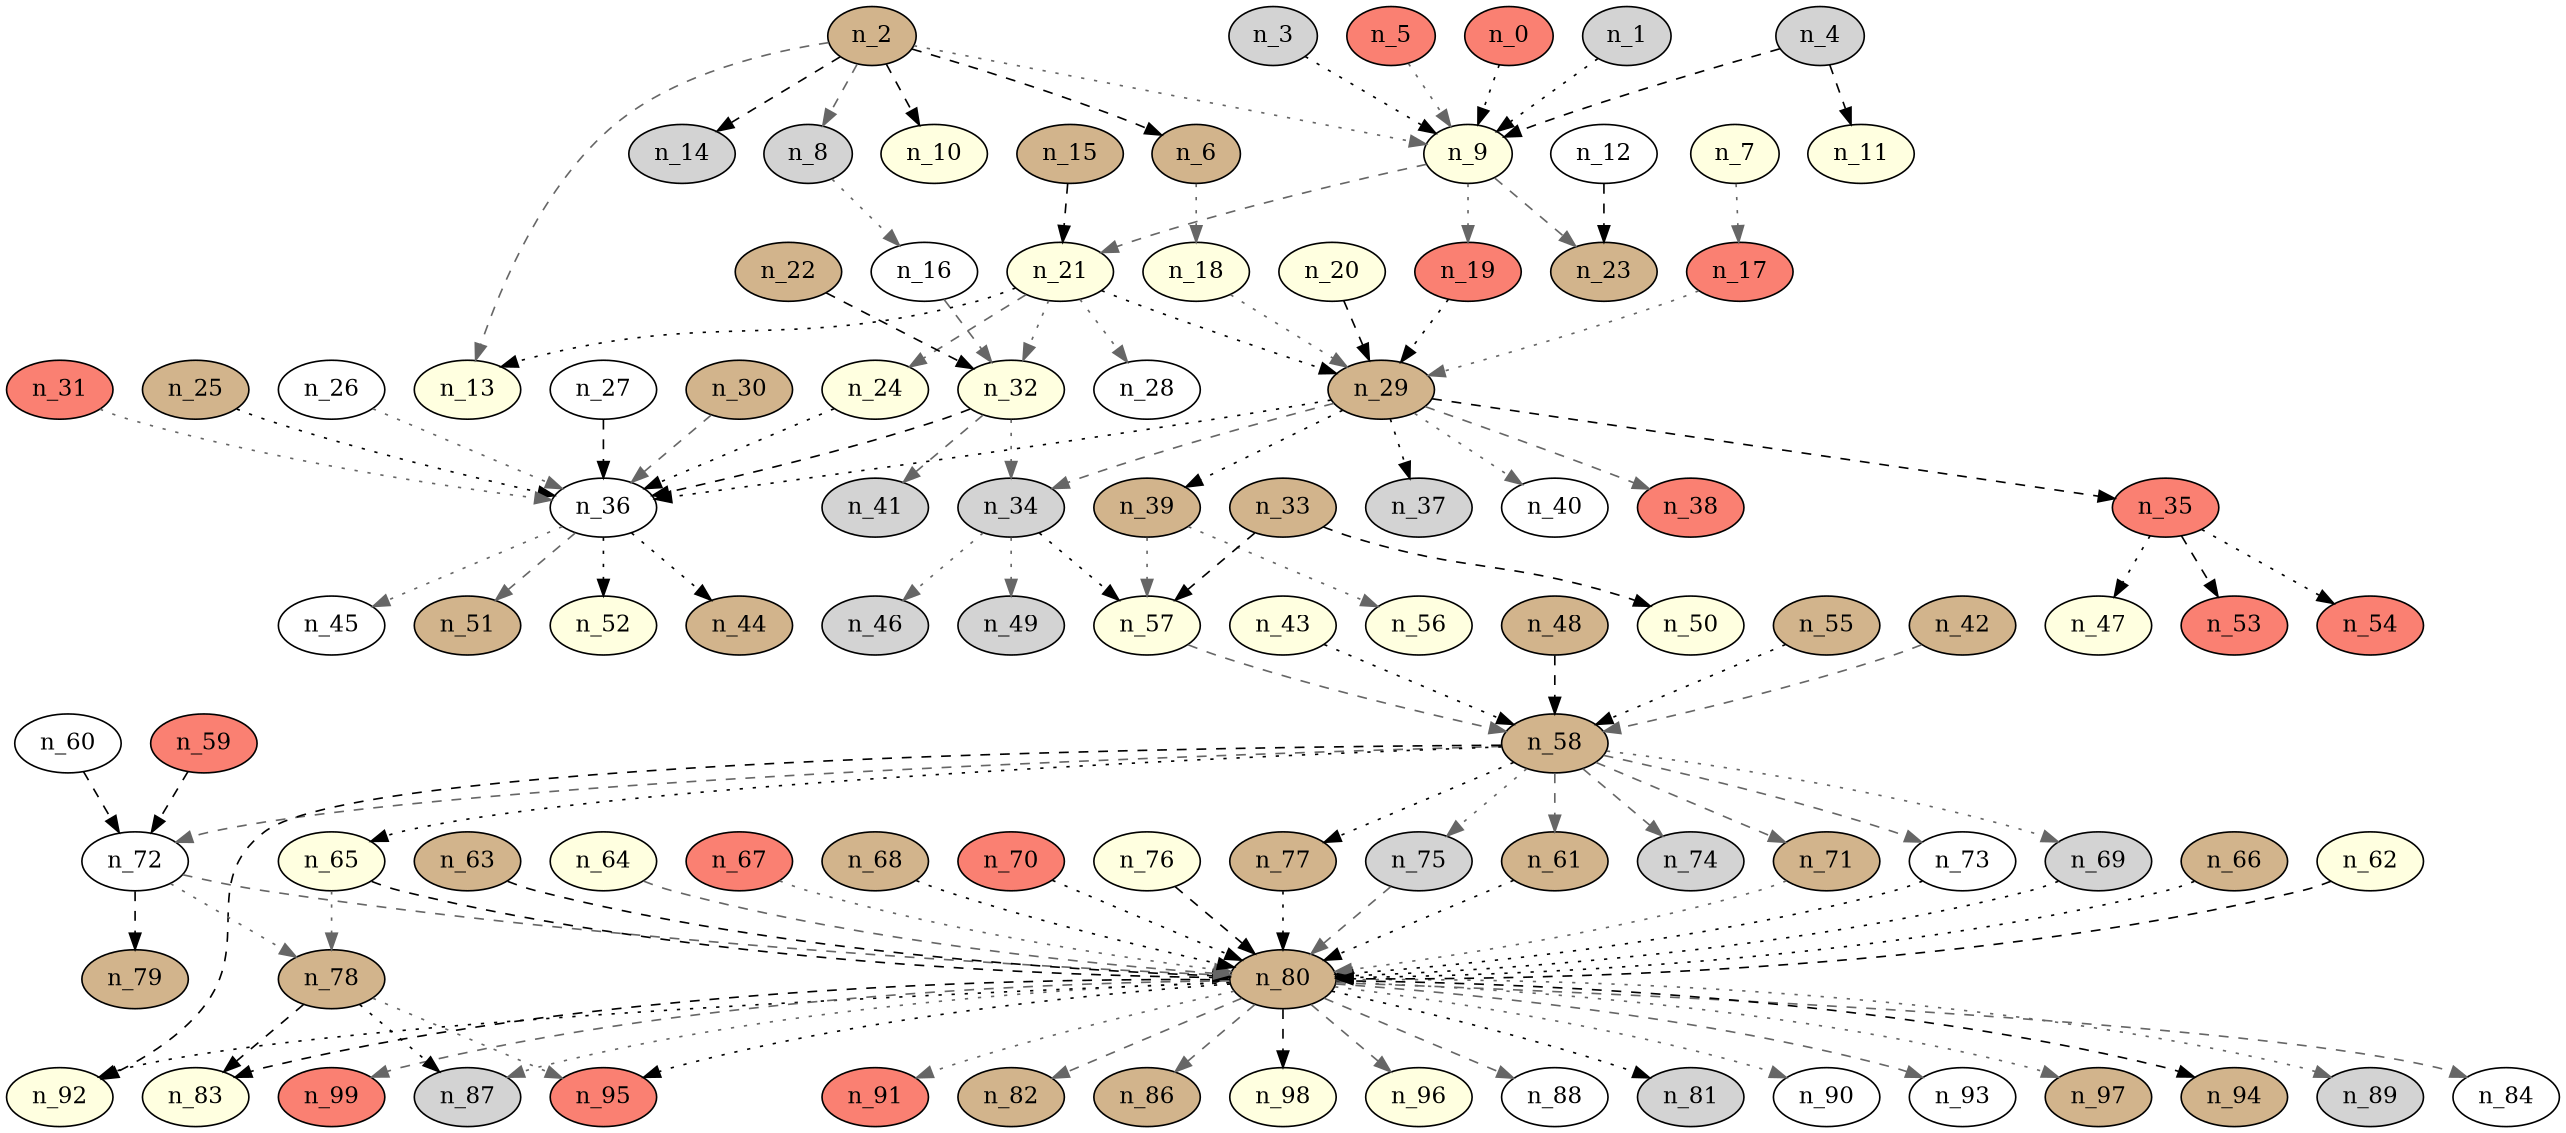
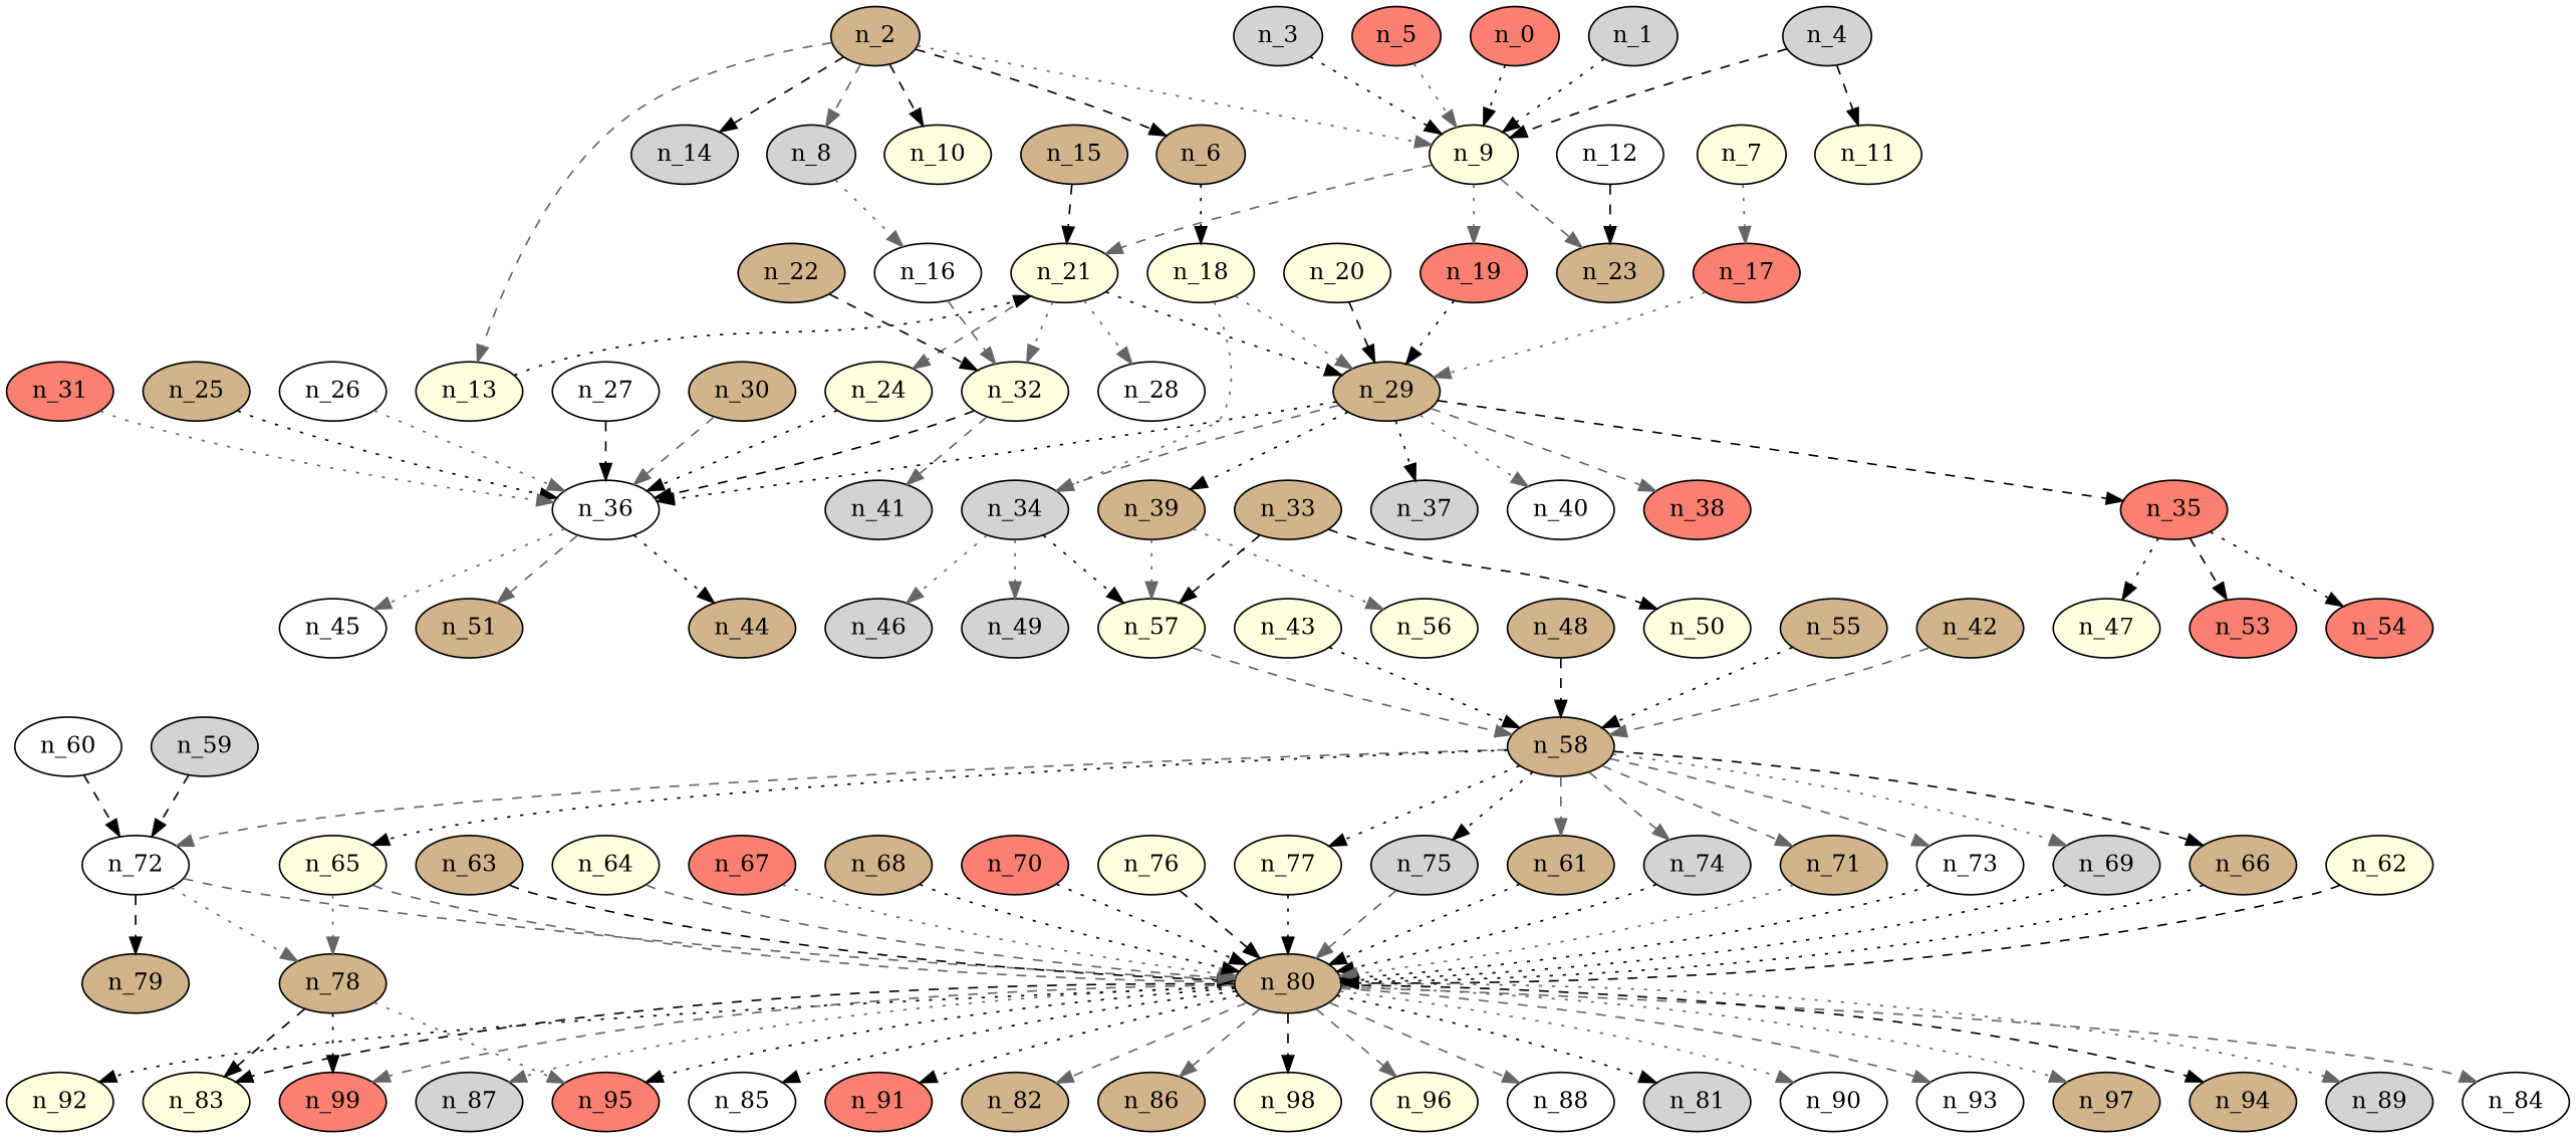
  digraph {
    node [fillcolor=tan style=filled]
    edge [color=black style=dotted]
    n_0 [fillcolor=salmon]
    n_9 [fillcolor=lightyellow]
    n_19 [fillcolor=salmon]
    n_21 [fillcolor=lightyellow]
    n_23
    n_29
    n_32 [fillcolor=lightyellow]
    n_28 [fillcolor=white]
    n_24 [fillcolor=lightyellow]
    n_1 [fillcolor=lightgrey]
    n_2
    n_14 [fillcolor=lightgrey]
    n_13 [fillcolor=lightyellow]
    n_10 [fillcolor=lightyellow]
    n_8 [fillcolor=lightgrey]
    n_6
    n_16 [fillcolor=white]
    n_18 [fillcolor=lightyellow]
    n_3 [fillcolor=lightgrey]
    n_4 [fillcolor=lightgrey]
    n_11 [fillcolor=lightyellow]
    n_5 [fillcolor=salmon]
    n_36 [fillcolor=white]
    n_34 [fillcolor=lightgrey]
    n_35 [fillcolor=salmon]
    n_39
    n_37 [fillcolor=lightgrey]
    n_40 [fillcolor=white]
    n_38 [fillcolor=salmon]
    n_7 [fillcolor=lightyellow]
    n_17 [fillcolor=salmon]
    n_41 [fillcolor=lightgrey]
    n_12 [fillcolor=white]
    n_15
    n_45 [fillcolor=white]
    n_51
-   n_52 [fillcolor=lightyellow]
    n_44
    n_57 [fillcolor=lightyellow]
    n_46 [fillcolor=lightgrey]
    n_49 [fillcolor=lightgrey]
    n_47 [fillcolor=lightyellow]
    n_53 [fillcolor=salmon]
    n_54 [fillcolor=salmon]
    n_56 [fillcolor=lightyellow]
    n_20 [fillcolor=lightyellow]
    n_22
    n_25
    n_26 [fillcolor=white]
    n_27 [fillcolor=white]
    n_58
    n_30
    n_31 [fillcolor=salmon]
    n_33
    n_50 [fillcolor=lightyellow]
    n_72 [fillcolor=white]
    n_73 [fillcolor=white]
    n_69 [fillcolor=lightgrey]
    n_66
-   n_77
+   n_77 [fillcolor=lightyellow]
    n_75 [fillcolor=lightgrey]
    n_61
    n_74 [fillcolor=lightgrey]
    n_71
    n_65 [fillcolor=lightyellow]
    n_42
    n_80
    n_78
    n_79
    n_43 [fillcolor=lightyellow]
    n_48
    n_55
    n_87 [fillcolor=lightgrey]
    n_95 [fillcolor=salmon]
    n_83 [fillcolor=lightyellow]
    n_84 [fillcolor=white]
+   n_85 [fillcolor=white]
    n_91 [fillcolor=salmon]
    n_82
    n_86
    n_98 [fillcolor=lightyellow]
    n_96 [fillcolor=lightyellow]
    n_92 [fillcolor=lightyellow]
    n_88 [fillcolor=white]
    n_81 [fillcolor=lightgrey]
    n_99 [fillcolor=salmon]
    n_90 [fillcolor=white]
    n_93 [fillcolor=white]
    n_97
    n_94
    n_89 [fillcolor=lightgrey]
-   n_59 [fillcolor=salmon]
+   n_59 [fillcolor=lightgrey]
    n_60 [fillcolor=white]
    n_62 [fillcolor=lightyellow]
    n_63
    n_64 [fillcolor=lightyellow]
    n_67 [fillcolor=salmon]
    n_68
    n_70 [fillcolor=salmon]
    n_76 [fillcolor=lightyellow]
    n_0 -> n_9
    n_9 -> n_19 [color=gray40]
    n_9 -> n_21 [color=gray40 style=dashed]
    n_9 -> n_23 [color=gray40 style=dashed]
    n_19 -> n_29
    n_21 -> n_29
    n_21 -> n_32 [color=gray40]
    n_21 -> n_28 [color=gray40]
    n_21 -> n_24 [color=gray40 style=dashed]
    n_29 -> n_36
    n_29 -> n_34 [color=gray40 style=dashed]
    n_29 -> n_35 [style=dashed]
    n_29 -> n_39
    n_29 -> n_37
    n_29 -> n_40 [color=gray40]
    n_29 -> n_38 [color=gray40 style=dashed]
    n_32 -> n_36 [style=dashed]
-   n_32 -> n_34 [color=gray40]
+   n_18 -> n_34 [color=gray40]
    n_32 -> n_41 [color=gray40 style=dashed]
    n_24 -> n_36
    n_1 -> n_9
    n_2 -> n_9 [color=gray40]
    n_2 -> n_14 [style=dashed]
    n_2 -> n_13 [color=gray40 style=dashed]
    n_2 -> n_10 [style=dashed]
    n_2 -> n_8 [color=gray40 style=dashed]
    n_2 -> n_6 [style=dashed]
-   n_21 -> n_13
+   n_13 -> n_21
    n_8 -> n_16 [color=gray40]
-   n_6 -> n_18 [color=gray40]
+   n_6 -> n_18
    n_16 -> n_32 [color=gray40 style=dashed]
    n_18 -> n_29 [color=gray40]
    n_3 -> n_9
    n_4 -> n_9 [style=dashed]
    n_4 -> n_11 [style=dashed]
    n_5 -> n_9 [color=gray40]
    n_36 -> n_45 [color=gray40]
    n_36 -> n_51 [color=gray40 style=dashed]
-   n_36 -> n_52
    n_36 -> n_44
    n_34 -> n_57
    n_34 -> n_46 [color=gray40]
    n_34 -> n_49 [color=gray40]
    n_35 -> n_47
    n_35 -> n_53 [style=dashed]
    n_35 -> n_54
    n_39 -> n_57 [color=gray40]
    n_39 -> n_56 [color=gray40]
    n_7 -> n_17 [color=gray40]
    n_17 -> n_29 [color=gray40]
    n_12 -> n_23 [style=dashed]
    n_15 -> n_21 [style=dashed]
    n_57 -> n_58 [color=gray40 style=dashed]
    n_20 -> n_29 [style=dashed]
    n_22 -> n_32 [style=dashed]
    n_25 -> n_36
    n_26 -> n_36 [color=gray40]
    n_27 -> n_36 [style=dashed]
    n_58 -> n_72 [color=gray40 style=dashed]
    n_58 -> n_73 [color=gray40 style=dashed]
    n_58 -> n_69 [color=gray40]
-   n_58 -> n_92 [style=dashed]
+   n_58 -> n_66 [style=dashed]
    n_58 -> n_77
-   n_58 -> n_75 [color=gray40]
+   n_58 -> n_75
    n_58 -> n_61 [color=gray40 style=dashed]
    n_58 -> n_74 [color=gray40 style=dashed]
    n_58 -> n_71 [color=gray40 style=dashed]
    n_58 -> n_65
    n_30 -> n_36 [color=gray40 style=dashed]
    n_31 -> n_36 [color=gray40]
    n_33 -> n_57 [style=dashed]
    n_33 -> n_50 [style=dashed]
    n_72 -> n_80 [color=gray40 style=dashed]
    n_72 -> n_78 [color=gray40]
    n_72 -> n_79 [style=dashed]
    n_73 -> n_80
    n_69 -> n_80
    n_66 -> n_80
    n_77 -> n_80
    n_75 -> n_80 [color=gray40 style=dashed]
    n_61 -> n_80
+   n_74 -> n_80
    n_71 -> n_80 [color=gray40]
-   n_65 -> n_80 [style=dashed]
+   n_65 -> n_80 [color=gray40 style=dashed]
    n_65 -> n_78 [color=gray40]
    n_42 -> n_58 [color=gray40 style=dashed]
    n_80 -> n_87 [color=gray40]
    n_80 -> n_95
    n_80 -> n_83 [style=dashed]
    n_80 -> n_84 [color=gray40 style=dashed]
-   n_80 -> n_91 [color=gray40]
+   n_80 -> n_85
+   n_80 -> n_91
    n_80 -> n_82 [color=gray40 style=dashed]
    n_80 -> n_86 [color=gray40 style=dashed]
    n_80 -> n_98 [style=dashed]
    n_80 -> n_96 [color=gray40 style=dashed]
    n_80 -> n_92
    n_80 -> n_88 [color=gray40 style=dashed]
    n_80 -> n_81
    n_80 -> n_99 [color=gray40 style=dashed]
    n_80 -> n_90 [color=gray40]
    n_80 -> n_93 [color=gray40 style=dashed]
    n_80 -> n_97 [color=gray40]
    n_80 -> n_94 [style=dashed]
    n_80 -> n_89 [color=gray40]
-   n_78 -> n_87
+   n_78 -> n_99
    n_78 -> n_95 [color=gray40]
    n_78 -> n_83 [style=dashed]
    n_43 -> n_58
    n_48 -> n_58 [style=dashed]
    n_55 -> n_58
    n_59 -> n_72 [style=dashed]
    n_60 -> n_72 [style=dashed]
    n_62 -> n_80 [style=dashed]
    n_63 -> n_80 [style=dashed]
    n_64 -> n_80 [color=gray40 style=dashed]
    n_67 -> n_80 [color=gray40]
    n_68 -> n_80
    n_70 -> n_80
    n_76 -> n_80 [style=dashed]
  }
